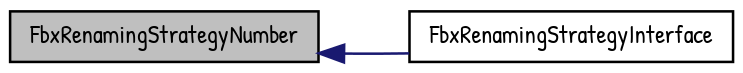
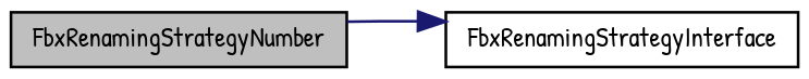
  digraph {
    rankdir=LR
    fontname="Patrick Hand"
    node [color=black fontname="Patrick Hand" fontsize=10 shape=record style=filled]
    n1 [fillcolor=grey75 fontcolor=black height=0.2 label=FbxRenamingStrategyNumber width=0.4]
    n2 [fillcolor=white height=0.2 label=FbxRenamingStrategyInterface width=0.4]
-   n1 -> n2 [color=midnightblue dir=back fontname="Patrick Hand" fontsize=10 labelfontname=Helvetica labelfontsize=10 style=solid]
+   n2 -> n1 [color=midnightblue dir=back fontname="Patrick Hand" fontsize=10 labelfontname=Helvetica labelfontsize=10 style=solid]
  }
